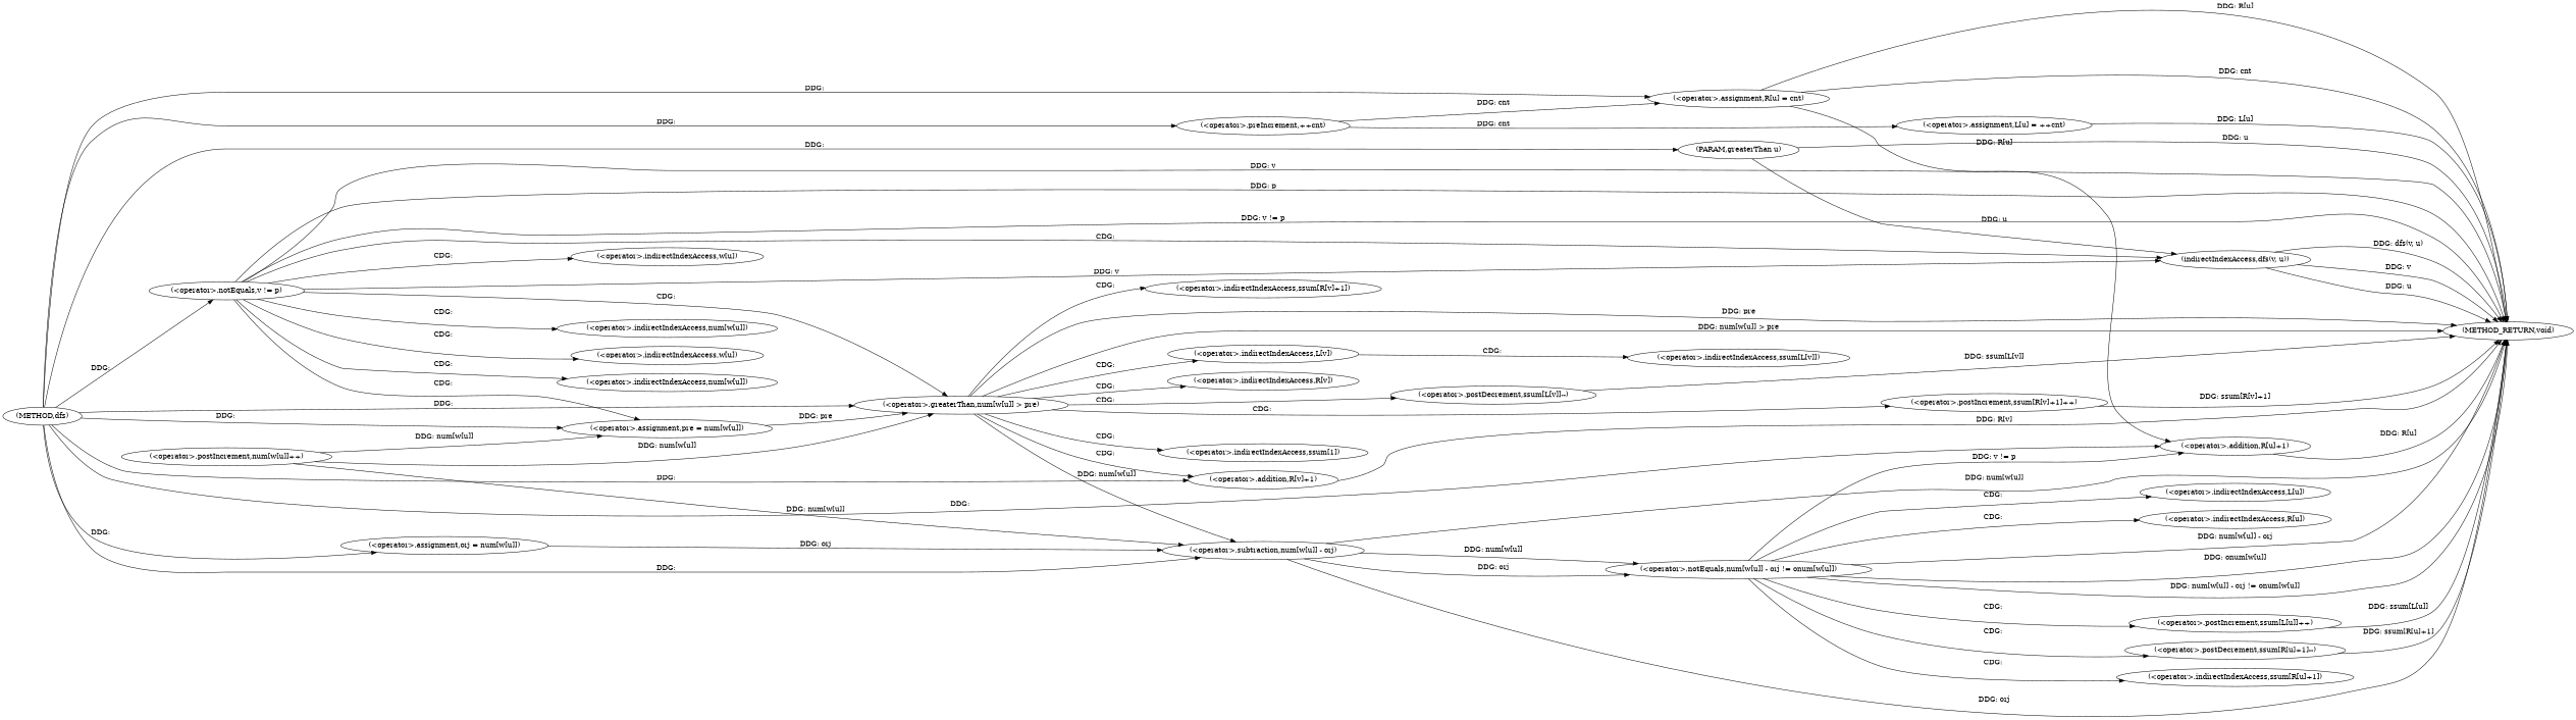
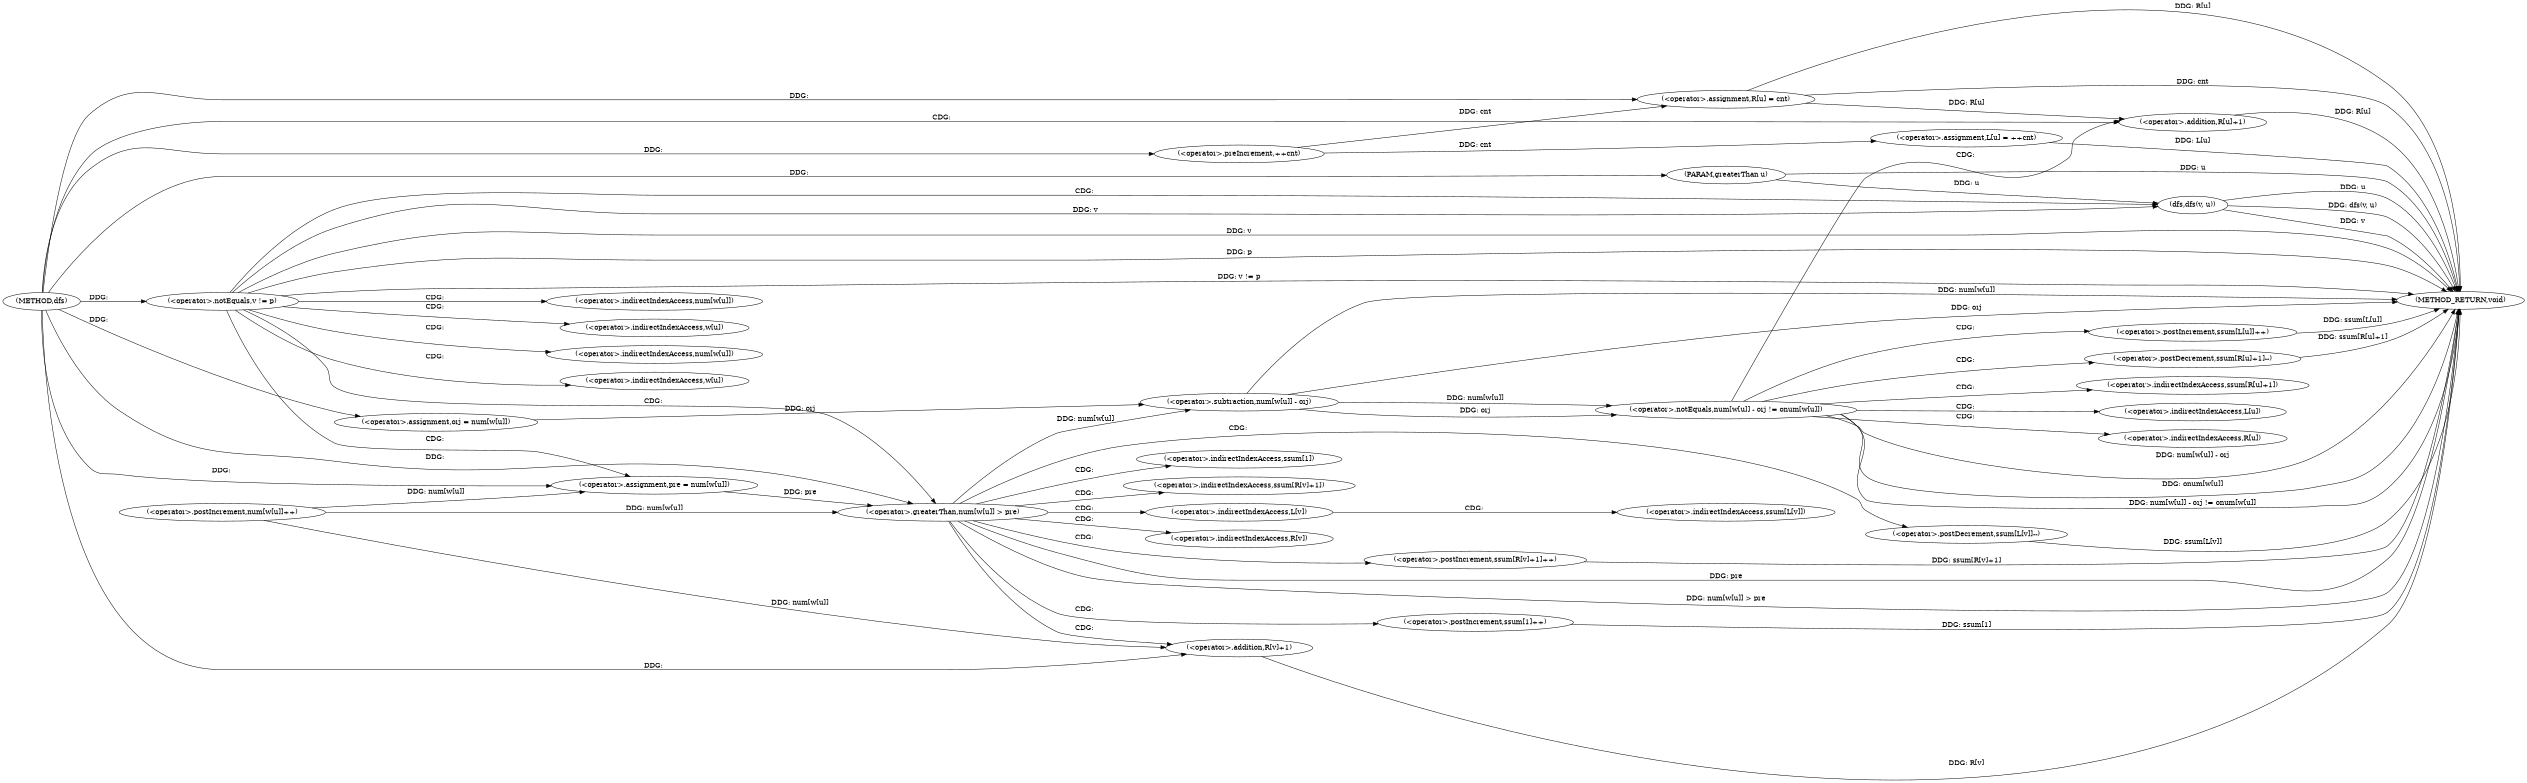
  digraph {
    rankdir=LR
    n1 [label="(METHOD,dfs)"]
    n2 [label="(PARAM,greaterThan u)"]
    n3 [label="(<operator>.assignment,orj = num[w[u]])"]
    n4 [label="(<operator>.assignment,R[u] = cnt)"]
    n5 [label="(<operator>.notEquals,v != p)"]
    n6 [label="(<operator>.preIncrement,++cnt)"]
    n7 [label="(<operator>.assignment,pre = num[w[u]])"]
    n8 [label="(<operator>.greaterThan,num[w[u]] > pre)"]
    n9 [label="(<operator>.subtraction,num[w[u]] - orj)"]
    n10 [label="(<operator>.addition,R[u]+1)"]
    n11 [label="(<operator>.addition,R[v]+1)"]
-   n12 [label="(indirectIndexAccess,dfs(v, u))"]
+   n12 [label="(dfs,dfs(v, u))"]
    n13 [label="(METHOD_RETURN,void)"]
    n14 [label="(<operator>.indirectIndexAccess,num[w[u]])"]
    n15 [label="(<operator>.indirectIndexAccess,w[u])"]
    n16 [label="(<operator>.indirectIndexAccess,num[w[u]])"]
    n17 [label="(<operator>.indirectIndexAccess,w[u])"]
    n18 [label="(<operator>.assignment,L[u] = ++cnt)"]
+   n19 [label="(<operator>.postIncrement,ssum[1]++)"]
    n20 [label="(<operator>.postDecrement,ssum[L[v]]--)"]
    n21 [label="(<operator>.postIncrement,ssum[R[v]+1]++)"]
    n22 [label="(<operator>.indirectIndexAccess,ssum[1])"]
    n23 [label="(<operator>.indirectIndexAccess,ssum[R[v]+1])"]
    n24 [label="(<operator>.indirectIndexAccess,L[v])"]
    n25 [label="(<operator>.indirectIndexAccess,R[v])"]
    n26 [label="(<operator>.notEquals,num[w[u]] - orj != onum[w[u]])"]
    n27 [label="(<operator>.postIncrement,num[w[u]]++)"]
    n28 [label="(<operator>.postIncrement,ssum[L[u]]++)"]
    n29 [label="(<operator>.postDecrement,ssum[R[u]+1]--)"]
    n30 [label="(<operator>.indirectIndexAccess,ssum[R[u]+1])"]
    n31 [label="(<operator>.indirectIndexAccess,L[u])"]
    n32 [label="(<operator>.indirectIndexAccess,R[u])"]
    n33 [label="(<operator>.indirectIndexAccess,ssum[L[v]])"]
    n1 -> n2 [label="DDG: "]
    n1 -> n3 [label="DDG: "]
    n1 -> n4 [label="DDG: "]
    n1 -> n5 [label="DDG: "]
    n1 -> n6 [label="DDG: "]
    n1 -> n7 [label="DDG: "]
    n1 -> n8 [label="DDG: "]
-   n1 -> n9 [label="DDG: "]
-   n1 -> n10 [label="DDG: "]
+   n1 -> n10 [label="CDG: "]
    n1 -> n11 [label="DDG: "]
    n2 -> n12 [label="DDG: u"]
    n2 -> n13 [label="DDG: u"]
    n3 -> n9 [label="DDG: orj"]
    n4 -> n10 [label="DDG: R[u]"]
    n4 -> n13 [label="DDG: R[u]"]
    n4 -> n13 [label="DDG: cnt"]
    n5 -> n7 [label="CDG: "]
    n5 -> n8 [label="CDG: "]
    n5 -> n12 [label="DDG: v"]
    n5 -> n12 [label="CDG: "]
    n5 -> n13 [label="DDG: v"]
    n5 -> n13 [label="DDG: p"]
    n5 -> n13 [label="DDG: v != p"]
    n5 -> n14 [label="CDG: "]
    n5 -> n15 [label="CDG: "]
    n5 -> n16 [label="CDG: "]
    n5 -> n17 [label="CDG: "]
    n6 -> n4 [label="DDG: cnt"]
    n6 -> n18 [label="DDG: cnt"]
    n7 -> n8 [label="DDG: pre"]
    n8 -> n9 [label="DDG: num[w[u]]"]
    n8 -> n11 [label="CDG: "]
    n8 -> n13 [label="DDG: pre"]
    n8 -> n13 [label="DDG: num[w[u]] > pre"]
+   n8 -> n19 [label="CDG: "]
    n8 -> n20 [label="CDG: "]
    n8 -> n21 [label="CDG: "]
    n8 -> n22 [label="CDG: "]
    n8 -> n23 [label="CDG: "]
    n8 -> n24 [label="CDG: "]
    n8 -> n25 [label="CDG: "]
    n9 -> n13 [label="DDG: num[w[u]]"]
    n9 -> n13 [label="DDG: orj"]
    n9 -> n26 [label="DDG: num[w[u]]"]
    n9 -> n26 [label="DDG: orj"]
    n10 -> n13 [label="DDG: R[u]"]
    n11 -> n13 [label="DDG: R[v]"]
    n12 -> n13 [label="DDG: v"]
    n12 -> n13 [label="DDG: u"]
    n12 -> n13 [label="DDG: dfs(v, u)"]
    n18 -> n13 [label="DDG: L[u]"]
+   n19 -> n13 [label="DDG: ssum[1]"]
    n20 -> n13 [label="DDG: ssum[L[v]]"]
    n21 -> n13 [label="DDG: ssum[R[v]+1]"]
    n24 -> n33 [label="CDG: "]
-   n26 -> n10 [label="DDG: v != p"]
+   n26 -> n10 [label="CDG: "]
    n26 -> n13 [label="DDG: num[w[u]] - orj"]
    n26 -> n13 [label="DDG: onum[w[u]]"]
    n26 -> n13 [label="DDG: num[w[u]] - orj != onum[w[u]]"]
    n26 -> n28 [label="CDG: "]
    n26 -> n29 [label="CDG: "]
    n26 -> n30 [label="CDG: "]
    n26 -> n31 [label="CDG: "]
    n26 -> n32 [label="CDG: "]
    n27 -> n7 [label="DDG: num[w[u]]"]
    n27 -> n8 [label="DDG: num[w[u]]"]
-   n27 -> n9 [label="DDG: num[w[u]]"]
+   n27 -> n11 [label="DDG: num[w[u]]"]
    n28 -> n13 [label="DDG: ssum[L[u]]"]
    n29 -> n13 [label="DDG: ssum[R[u]+1]"]
  }
